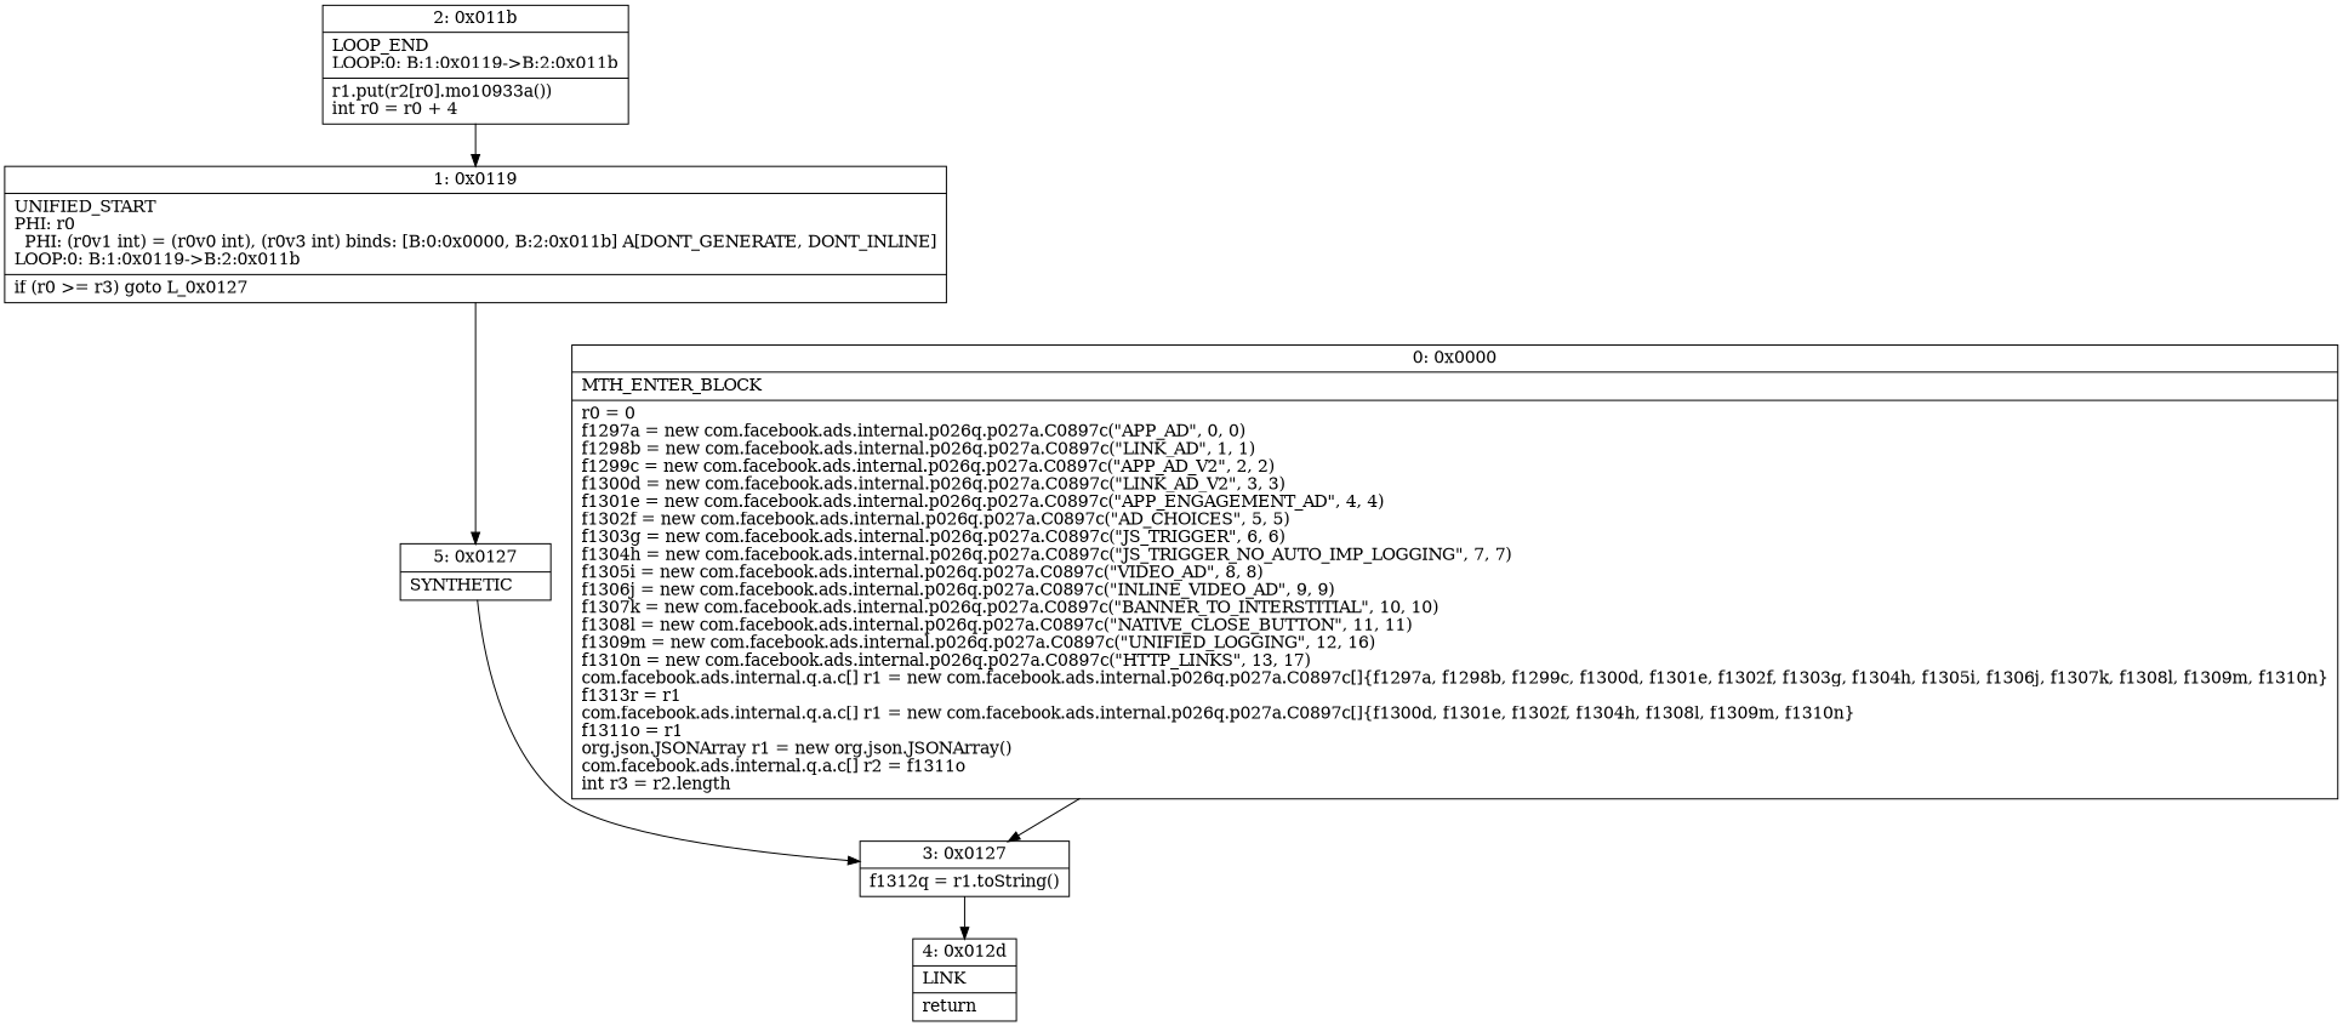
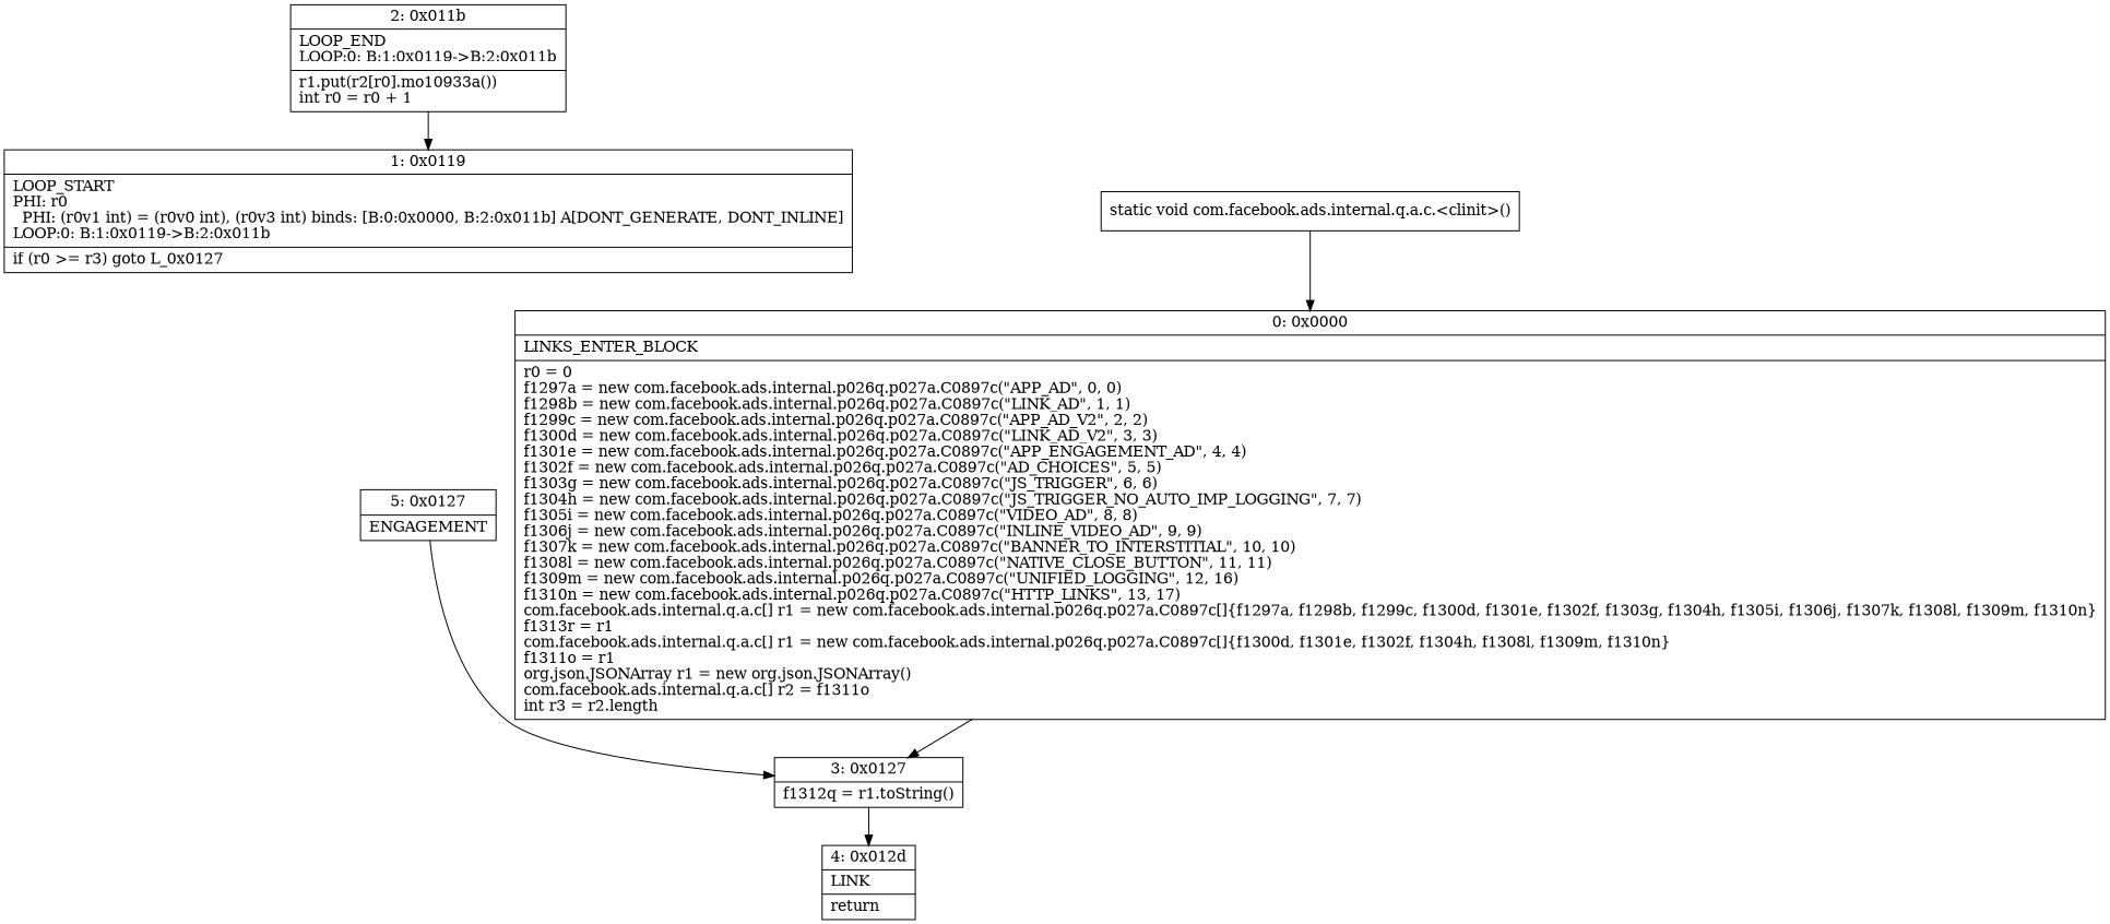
  digraph {
    node [shape=record]
-   n1 [label="{0\:\ 0x0000|MTH_ENTER_BLOCK\l|r0 = 0\lf1297a = new com.facebook.ads.internal.p026q.p027a.C0897c(\"APP_AD\", 0, 0)\lf1298b = new com.facebook.ads.internal.p026q.p027a.C0897c(\"LINK_AD\", 1, 1)\lf1299c = new com.facebook.ads.internal.p026q.p027a.C0897c(\"APP_AD_V2\", 2, 2)\lf1300d = new com.facebook.ads.internal.p026q.p027a.C0897c(\"LINK_AD_V2\", 3, 3)\lf1301e = new com.facebook.ads.internal.p026q.p027a.C0897c(\"APP_ENGAGEMENT_AD\", 4, 4)\lf1302f = new com.facebook.ads.internal.p026q.p027a.C0897c(\"AD_CHOICES\", 5, 5)\lf1303g = new com.facebook.ads.internal.p026q.p027a.C0897c(\"JS_TRIGGER\", 6, 6)\lf1304h = new com.facebook.ads.internal.p026q.p027a.C0897c(\"JS_TRIGGER_NO_AUTO_IMP_LOGGING\", 7, 7)\lf1305i = new com.facebook.ads.internal.p026q.p027a.C0897c(\"VIDEO_AD\", 8, 8)\lf1306j = new com.facebook.ads.internal.p026q.p027a.C0897c(\"INLINE_VIDEO_AD\", 9, 9)\lf1307k = new com.facebook.ads.internal.p026q.p027a.C0897c(\"BANNER_TO_INTERSTITIAL\", 10, 10)\lf1308l = new com.facebook.ads.internal.p026q.p027a.C0897c(\"NATIVE_CLOSE_BUTTON\", 11, 11)\lf1309m = new com.facebook.ads.internal.p026q.p027a.C0897c(\"UNIFIED_LOGGING\", 12, 16)\lf1310n = new com.facebook.ads.internal.p026q.p027a.C0897c(\"HTTP_LINKS\", 13, 17)\lcom.facebook.ads.internal.q.a.c[] r1 = new com.facebook.ads.internal.p026q.p027a.C0897c[]\{f1297a, f1298b, f1299c, f1300d, f1301e, f1302f, f1303g, f1304h, f1305i, f1306j, f1307k, f1308l, f1309m, f1310n\}\lf1313r = r1\lcom.facebook.ads.internal.q.a.c[] r1 = new com.facebook.ads.internal.p026q.p027a.C0897c[]\{f1300d, f1301e, f1302f, f1304h, f1308l, f1309m, f1310n\}\lf1311o = r1\lorg.json.JSONArray r1 = new org.json.JSONArray()\lcom.facebook.ads.internal.q.a.c[] r2 = f1311o\lint r3 = r2.length\l}"]
+   n1 [label="{0\:\ 0x0000|LINKS_ENTER_BLOCK\l|r0 = 0\lf1297a = new com.facebook.ads.internal.p026q.p027a.C0897c(\"APP_AD\", 0, 0)\lf1298b = new com.facebook.ads.internal.p026q.p027a.C0897c(\"LINK_AD\", 1, 1)\lf1299c = new com.facebook.ads.internal.p026q.p027a.C0897c(\"APP_AD_V2\", 2, 2)\lf1300d = new com.facebook.ads.internal.p026q.p027a.C0897c(\"LINK_AD_V2\", 3, 3)\lf1301e = new com.facebook.ads.internal.p026q.p027a.C0897c(\"APP_ENGAGEMENT_AD\", 4, 4)\lf1302f = new com.facebook.ads.internal.p026q.p027a.C0897c(\"AD_CHOICES\", 5, 5)\lf1303g = new com.facebook.ads.internal.p026q.p027a.C0897c(\"JS_TRIGGER\", 6, 6)\lf1304h = new com.facebook.ads.internal.p026q.p027a.C0897c(\"JS_TRIGGER_NO_AUTO_IMP_LOGGING\", 7, 7)\lf1305i = new com.facebook.ads.internal.p026q.p027a.C0897c(\"VIDEO_AD\", 8, 8)\lf1306j = new com.facebook.ads.internal.p026q.p027a.C0897c(\"INLINE_VIDEO_AD\", 9, 9)\lf1307k = new com.facebook.ads.internal.p026q.p027a.C0897c(\"BANNER_TO_INTERSTITIAL\", 10, 10)\lf1308l = new com.facebook.ads.internal.p026q.p027a.C0897c(\"NATIVE_CLOSE_BUTTON\", 11, 11)\lf1309m = new com.facebook.ads.internal.p026q.p027a.C0897c(\"UNIFIED_LOGGING\", 12, 16)\lf1310n = new com.facebook.ads.internal.p026q.p027a.C0897c(\"HTTP_LINKS\", 13, 17)\lcom.facebook.ads.internal.q.a.c[] r1 = new com.facebook.ads.internal.p026q.p027a.C0897c[]\{f1297a, f1298b, f1299c, f1300d, f1301e, f1302f, f1303g, f1304h, f1305i, f1306j, f1307k, f1308l, f1309m, f1310n\}\lf1313r = r1\lcom.facebook.ads.internal.q.a.c[] r1 = new com.facebook.ads.internal.p026q.p027a.C0897c[]\{f1300d, f1301e, f1302f, f1304h, f1308l, f1309m, f1310n\}\lf1311o = r1\lorg.json.JSONArray r1 = new org.json.JSONArray()\lcom.facebook.ads.internal.q.a.c[] r2 = f1311o\lint r3 = r2.length\l}"]
    n2 [label="{3\:\ 0x0127|f1312q = r1.toString()\l}"]
-   n3 [label="{1\:\ 0x0119|UNIFIED_START\lPHI: r0 \l  PHI: (r0v1 int) = (r0v0 int), (r0v3 int) binds: [B:0:0x0000, B:2:0x011b] A[DONT_GENERATE, DONT_INLINE]\lLOOP:0: B:1:0x0119\-\>B:2:0x011b\l|if (r0 \>= r3) goto L_0x0127\l}"]
-   n4 [label="{5\:\ 0x0127|SYNTHETIC\l}"]
-   n5 [label="{2\:\ 0x011b|LOOP_END\lLOOP:0: B:1:0x0119\-\>B:2:0x011b\l|r1.put(r2[r0].mo10933a())\lint r0 = r0 + 4\l}"]
+   n3 [label="{1\:\ 0x0119|LOOP_START\lPHI: r0 \l  PHI: (r0v1 int) = (r0v0 int), (r0v3 int) binds: [B:0:0x0000, B:2:0x011b] A[DONT_GENERATE, DONT_INLINE]\lLOOP:0: B:1:0x0119\-\>B:2:0x011b\l|if (r0 \>= r3) goto L_0x0127\l}"]
+   n4 [label="{5\:\ 0x0127|ENGAGEMENT\l}"]
+   n5 [label="{2\:\ 0x011b|LOOP_END\lLOOP:0: B:1:0x0119\-\>B:2:0x011b\l|r1.put(r2[r0].mo10933a())\lint r0 = r0 + 1\l}"]
    n6 [label="{4\:\ 0x012d|LINK\l|return\l}"]
+   n7 [label="{static void com.facebook.ads.internal.q.a.c.\<clinit\>() }"]
    n1 -> n2
    n2 -> n6
-   n3 -> n4
    n4 -> n2
    n5 -> n3
+   n7 -> n1
  }
